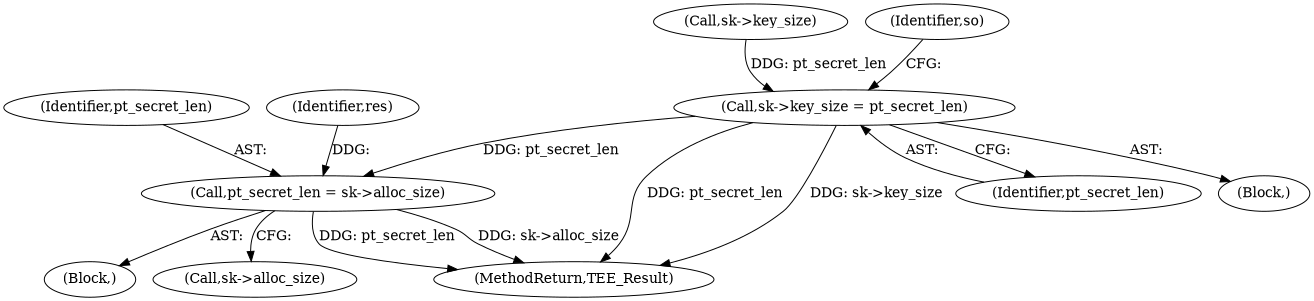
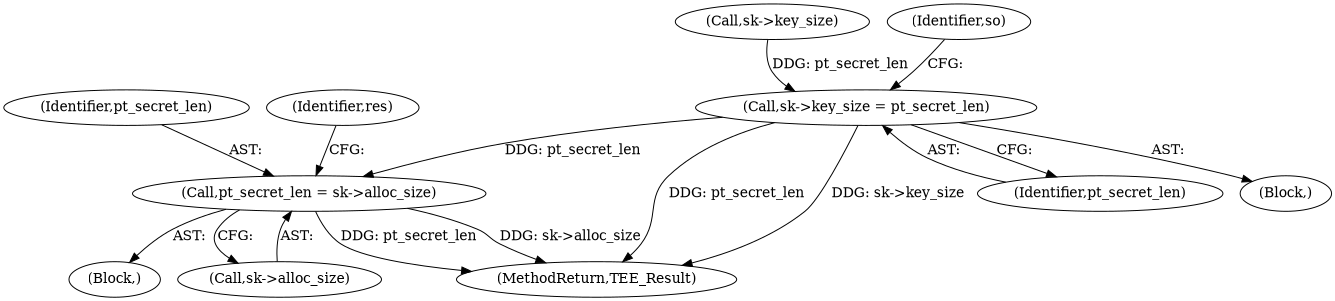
  digraph {
    n1 [label="(Call,sk->key_size = pt_secret_len)"]
    n2 [label="(Identifier,pt_secret_len)"]
    n3 [label="(MethodReturn,TEE_Result)"]
    n4 [label="(Block,)"]
    n5 [label="(Call,pt_secret_len = sk->alloc_size)"]
    n6 [label="(Block,)"]
    n7 [label="(Call,sk->alloc_size)"]
    n8 [label="(Identifier,pt_secret_len)"]
    n9 [label="(Identifier,res)"]
    n10 [label="(Call,sk->key_size)"]
    n11 [label="(Identifier,so)"]
    n1 -> n2 [label="CFG: "]
    n1 -> n3 [label="DDG: pt_secret_len"]
    n1 -> n3 [label="DDG: sk->key_size"]
    n1 -> n4 [label="AST: "]
    n1 -> n5 [label="DDG: pt_secret_len"]
    n2 -> n1 [label="AST: "]
    n5 -> n3 [label="DDG: pt_secret_len"]
    n5 -> n3 [label="DDG: sk->alloc_size"]
    n5 -> n6 [label="AST: "]
    n5 -> n7 [label="CFG: "]
+   n7 -> n5 [label="AST: "]
    n8 -> n5 [label="AST: "]
-   n9 -> n5 [label="DDG: "]
+   n9 -> n5 [label="CFG: "]
    n10 -> n1 [label="DDG: pt_secret_len"]
    n11 -> n1 [label="CFG: "]
  }
